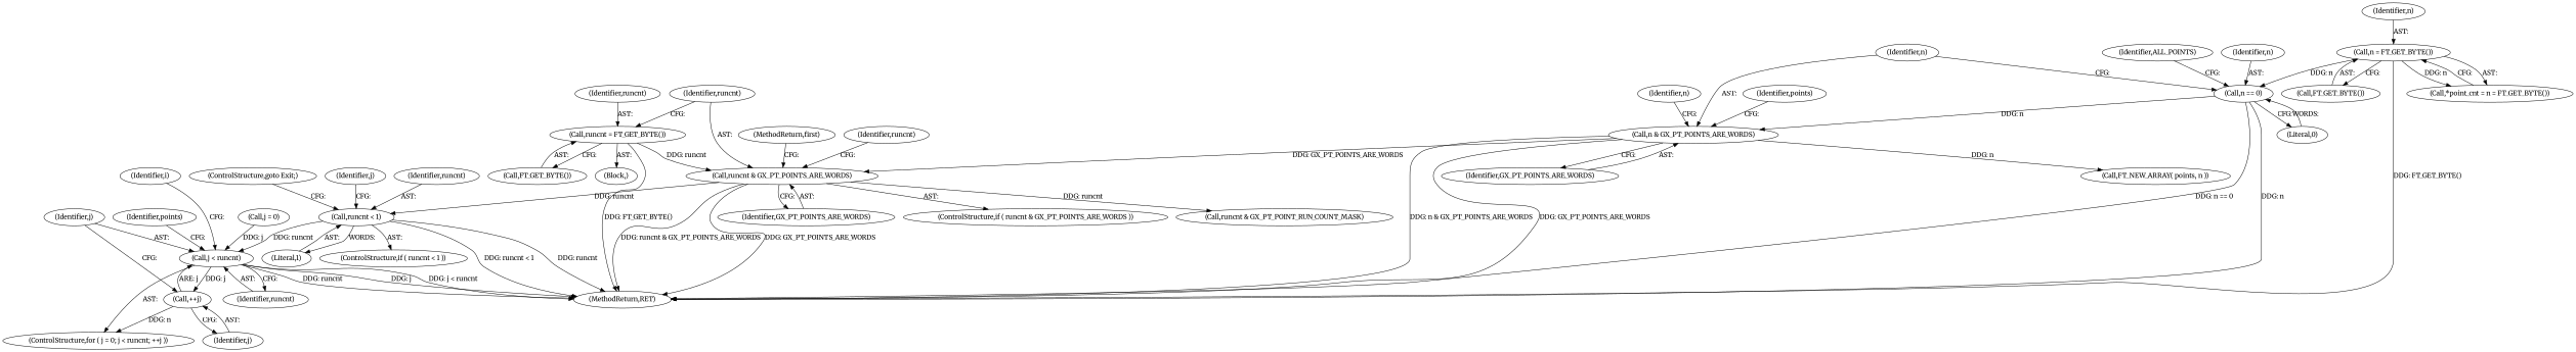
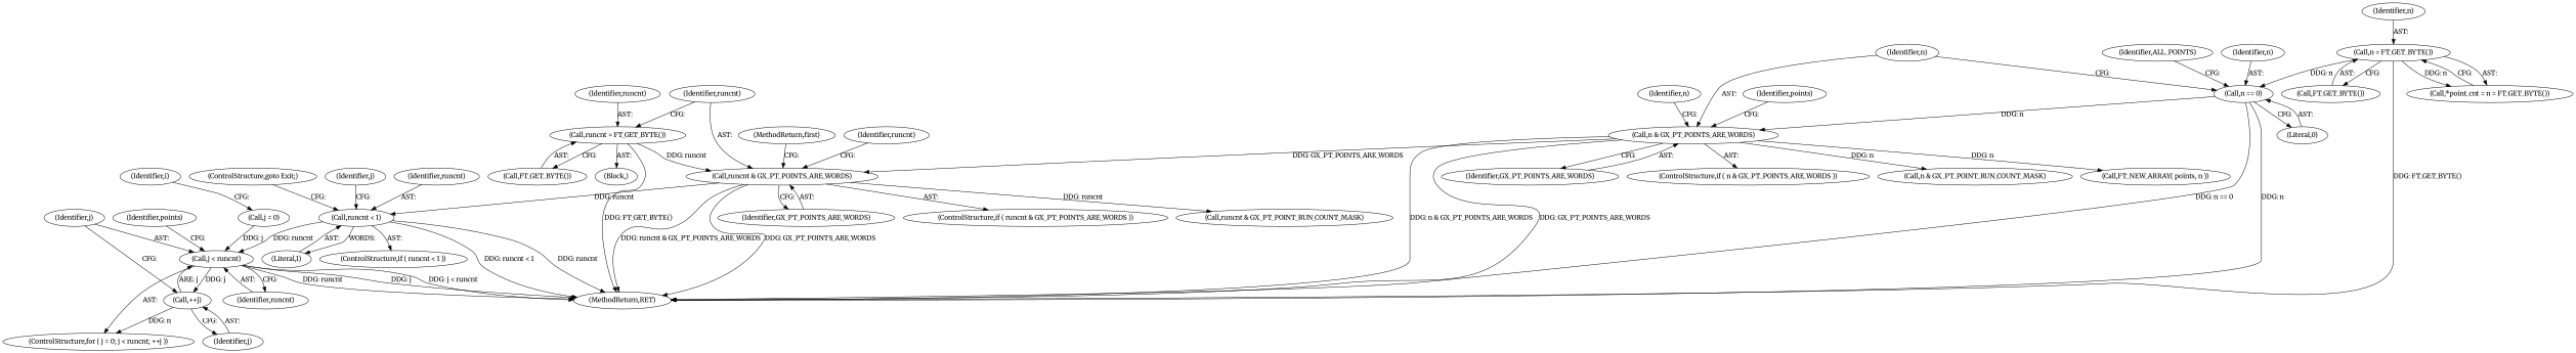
  digraph {
    fontname=Merriweather
    node [fontname=Merriweather]
    edge [fontname=Merriweather]
    n1 [label="(Call,runcnt < 1)"]
    n2 [label="(Call,j < runcnt)"]
    n3 [label="(Literal,1)"]
    n4 [label="(MethodReturn,RET)"]
    n5 [label="(ControlStructure,if ( runcnt < 1 ))"]
    n6 [label="(Call,++j)"]
    n7 [label="(ControlStructure,for ( j = 0; j < runcnt; ++j ))"]
    n8 [label="(Identifier,runcnt)"]
    n9 [label="(Call,runcnt & GX_PT_POINTS_ARE_WORDS)"]
    n10 [label="(ControlStructure,if ( runcnt & GX_PT_POINTS_ARE_WORDS ))"]
    n11 [label="(Call,runcnt & GX_PT_POINT_RUN_COUNT_MASK)"]
    n12 [label="(Identifier,GX_PT_POINTS_ARE_WORDS)"]
    n13 [label="(Call,runcnt = FT_GET_BYTE())"]
    n14 [label="(Call,FT_GET_BYTE())"]
    n15 [label="(Block,)"]
    n16 [label="(Call,n & GX_PT_POINTS_ARE_WORDS)"]
    n17 [label="(Identifier,GX_PT_POINTS_ARE_WORDS)"]
+   n18 [label="(ControlStructure,if ( n & GX_PT_POINTS_ARE_WORDS ))"]
+   n19 [label="(Call,n & GX_PT_POINT_RUN_COUNT_MASK)"]
    n20 [label="(Call,FT_NEW_ARRAY( points, n ))"]
    n21 [label="(Call,n == 0)"]
    n22 [label="(Literal,0)"]
    n23 [label="(Call,n = FT_GET_BYTE())"]
    n24 [label="(Call,*point_cnt = n = FT_GET_BYTE())"]
    n25 [label="(Call,FT_GET_BYTE())"]
    n26 [label="(Identifier,j)"]
    n27 [label="(Identifier,runcnt)"]
    n28 [label="(Identifier,points)"]
    n29 [label="(Identifier,runcnt)"]
    n30 [label="(Identifier,points)"]
    n31 [label="(Identifier,n)"]
    n32 [label="(Identifier,j)"]
    n33 [label="(MethodReturn,first)"]
    n34 [label="(Identifier,ALL_POINTS)"]
    n35 [label="(Identifier,n)"]
    n36 [label="(Call,j = 0)"]
    n37 [label="(Identifier,i)"]
    n38 [label="(Identifier,n)"]
    n39 [label="(Identifier,n)"]
    n40 [label="(Identifier,runcnt)"]
    n41 [label="(Identifier,runcnt)"]
    n42 [label="(ControlStructure,goto Exit;)"]
    n43 [label="(Identifier,j)"]
    n1 -> n2 [label="DDG: runcnt"]
    n1 -> n3 [label="WORDS: "]
    n1 -> n4 [label="DDG: runcnt"]
    n1 -> n4 [label="DDG: runcnt < 1"]
    n1 -> n5 [label="AST: "]
    n2 -> n4 [label="DDG: j"]
    n2 -> n4 [label="DDG: j < runcnt"]
    n2 -> n4 [label="DDG: runcnt"]
    n2 -> n6 [label="DDG: j"]
    n2 -> n7 [label="AST: "]
    n2 -> n8 [label="CFG: "]
    n3 -> n1 [label="AST: "]
    n6 -> n2 [label="ARE: j"]
    n6 -> n7 [label="DDG: n"]
    n6 -> n26 [label="CFG: "]
    n8 -> n2 [label="AST: "]
    n9 -> n1 [label="DDG: runcnt"]
    n9 -> n4 [label="DDG: GX_PT_POINTS_ARE_WORDS"]
    n9 -> n4 [label="DDG: runcnt & GX_PT_POINTS_ARE_WORDS"]
    n9 -> n10 [label="AST: "]
    n9 -> n11 [label="DDG: runcnt"]
    n9 -> n12 [label="CFG: "]
    n12 -> n9 [label="AST: "]
    n13 -> n4 [label="DDG: FT_GET_BYTE()"]
    n13 -> n9 [label="DDG: runcnt"]
    n13 -> n14 [label="CFG: "]
    n13 -> n15 [label="AST: "]
    n14 -> n13 [label="AST: "]
    n16 -> n4 [label="DDG: n & GX_PT_POINTS_ARE_WORDS"]
    n16 -> n4 [label="DDG: GX_PT_POINTS_ARE_WORDS"]
    n16 -> n9 [label="DDG: GX_PT_POINTS_ARE_WORDS"]
    n16 -> n17 [label="CFG: "]
+   n16 -> n18 [label="AST: "]
+   n16 -> n19 [label="DDG: n"]
    n16 -> n20 [label="DDG: n"]
    n17 -> n16 [label="AST: "]
    n21 -> n4 [label="DDG: n == 0"]
    n21 -> n4 [label="DDG: n"]
    n21 -> n16 [label="DDG: n"]
    n21 -> n22 [label="CFG: "]
-   n22 -> n21 [label="WORDS: "]
+   n22 -> n21 [label="AST: "]
    n23 -> n4 [label="DDG: FT_GET_BYTE()"]
    n23 -> n21 [label="DDG: n"]
    n23 -> n24 [label="AST: "]
    n23 -> n24 [label="DDG: n"]
    n23 -> n25 [label="CFG: "]
    n24 -> n23 [label="CFG: "]
    n25 -> n23 [label="AST: "]
    n26 -> n6 [label="AST: "]
    n27 -> n13 [label="AST: "]
    n28 -> n2 [label="CFG: "]
    n29 -> n9 [label="CFG: "]
    n30 -> n16 [label="CFG: "]
    n31 -> n23 [label="AST: "]
    n32 -> n1 [label="CFG: "]
    n33 -> n9 [label="CFG: "]
    n34 -> n21 [label="CFG: "]
    n35 -> n21 [label="AST: "]
    n36 -> n2 [label="DDG: j"]
-   n37 -> n2 [label="CFG: "]
+   n37 -> n36 [label="CFG: "]
    n38 -> n16 [label="CFG: "]
    n39 -> n16 [label="AST: "]
    n39 -> n21 [label="CFG: "]
    n40 -> n1 [label="AST: "]
    n41 -> n9 [label="AST: "]
    n41 -> n13 [label="CFG: "]
    n42 -> n1 [label="CFG: "]
    n43 -> n2 [label="AST: "]
    n43 -> n6 [label="CFG: "]
  }
